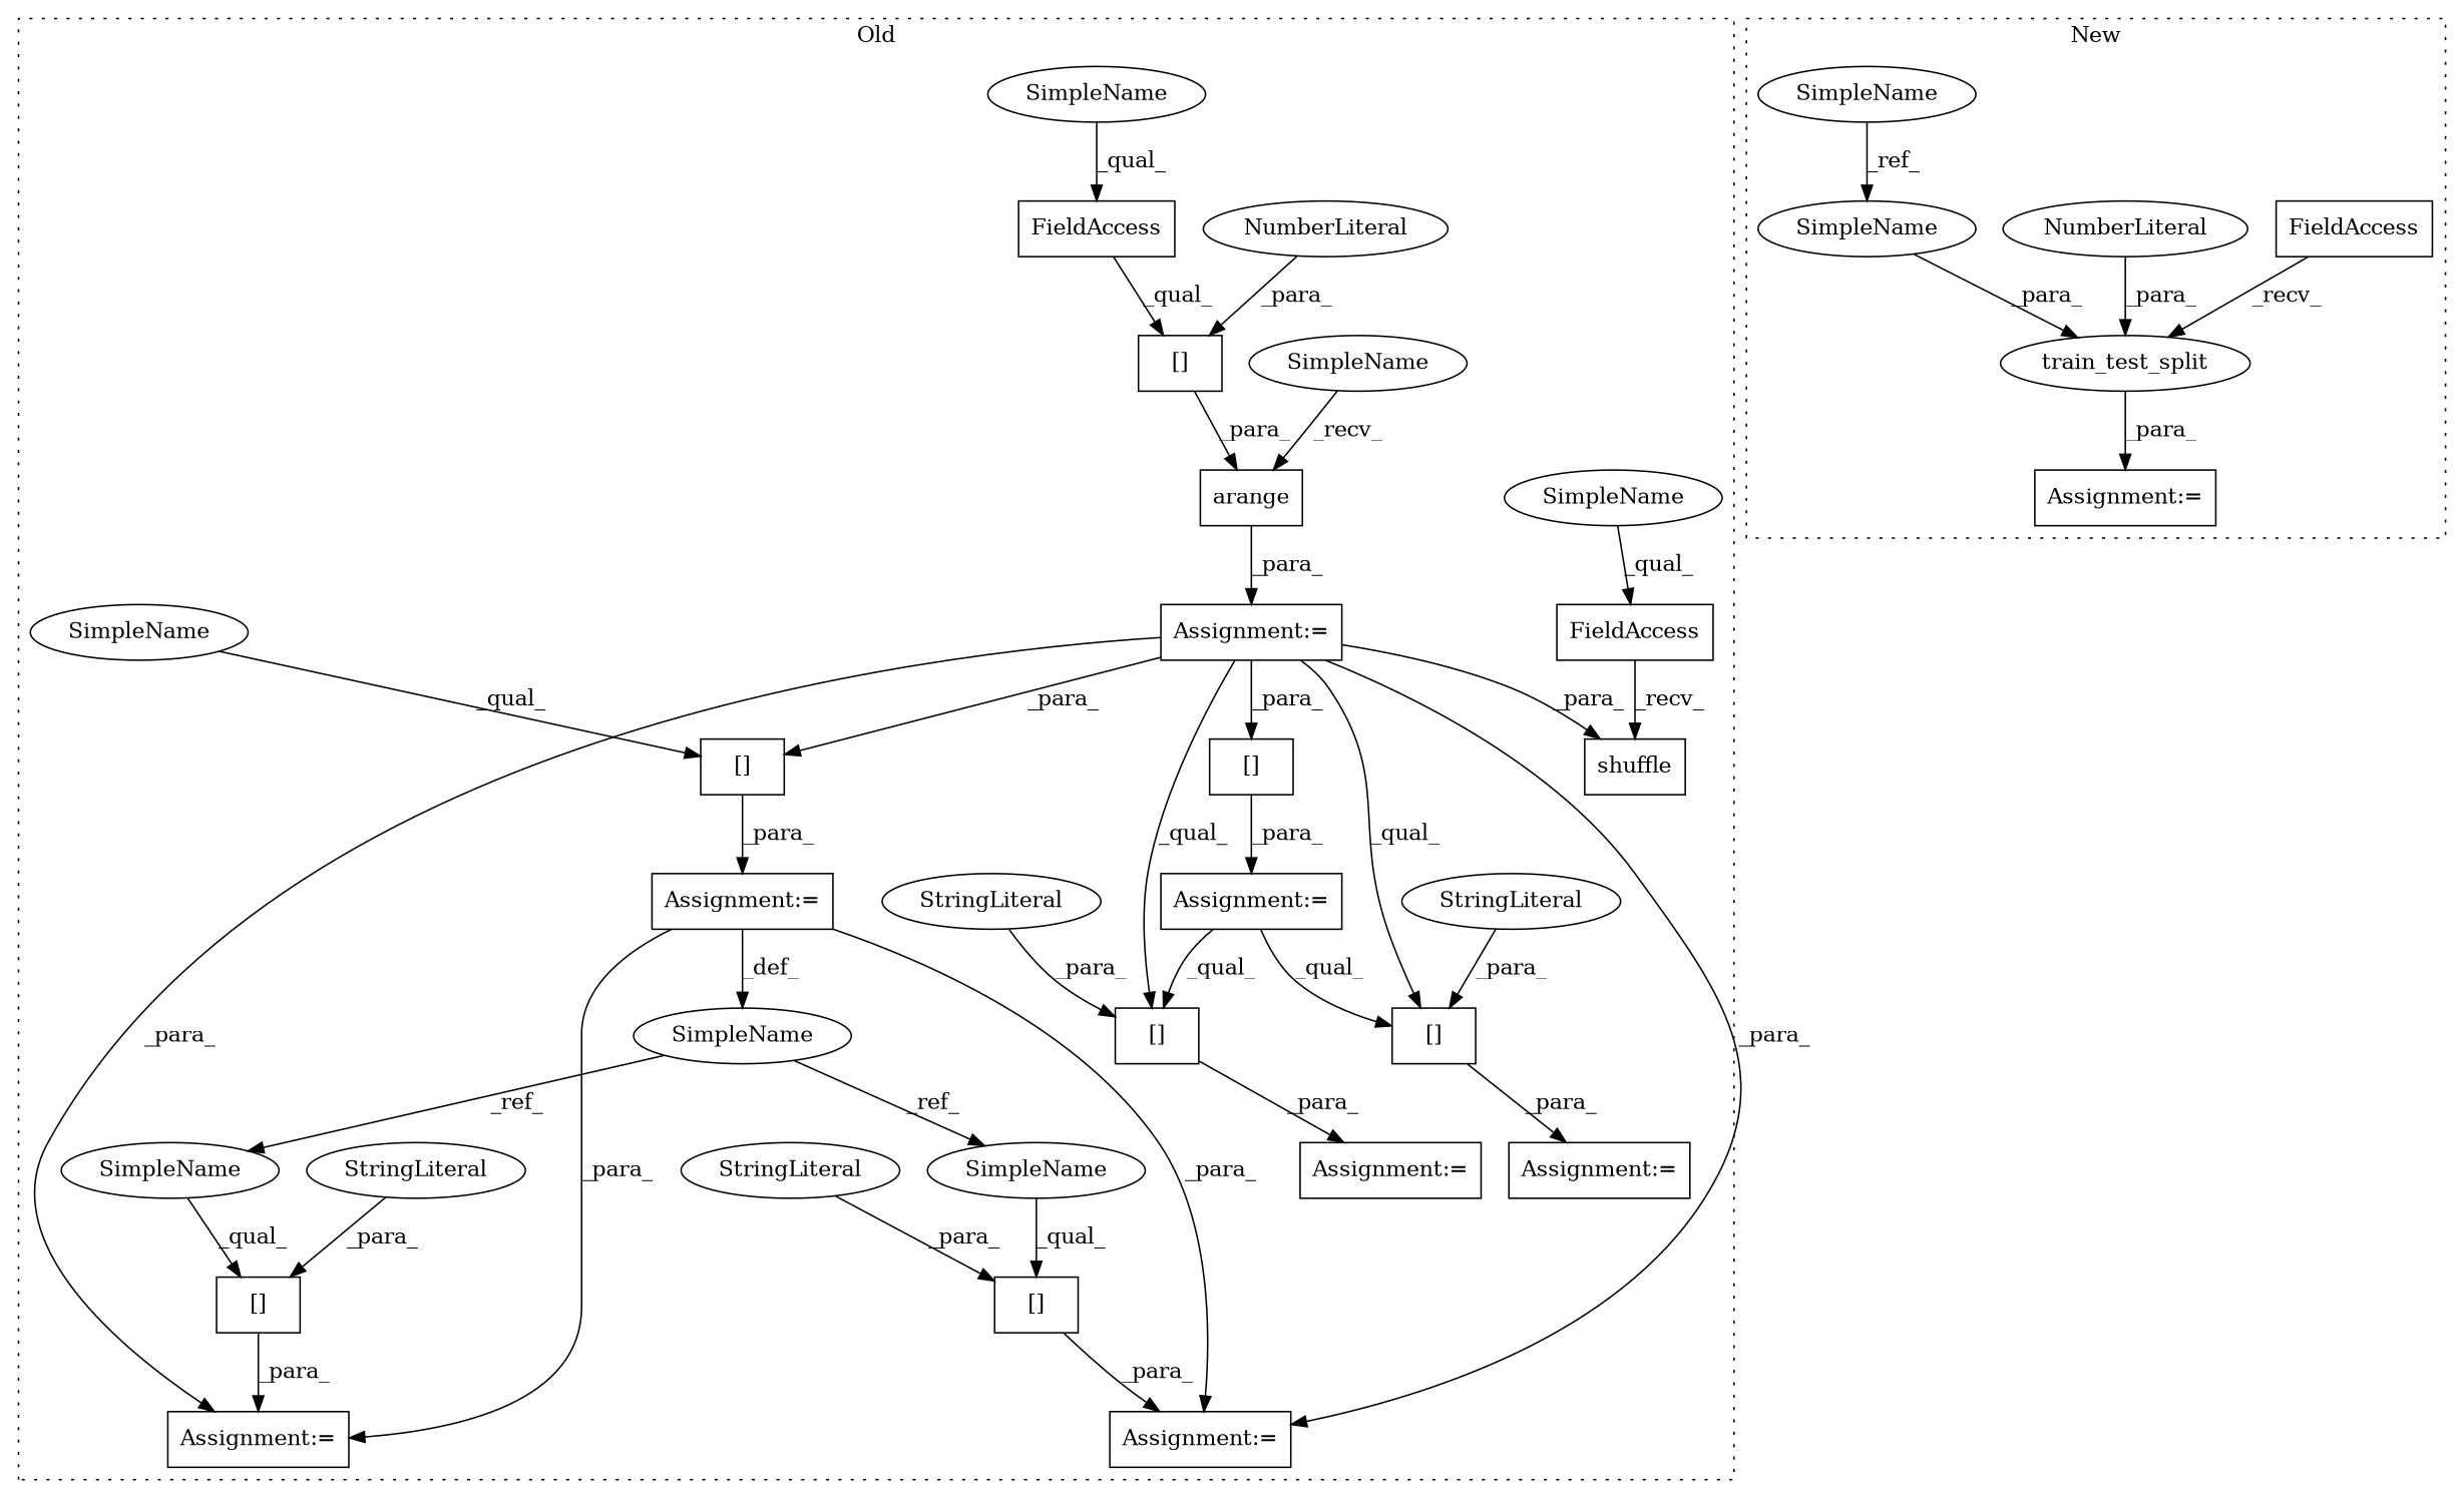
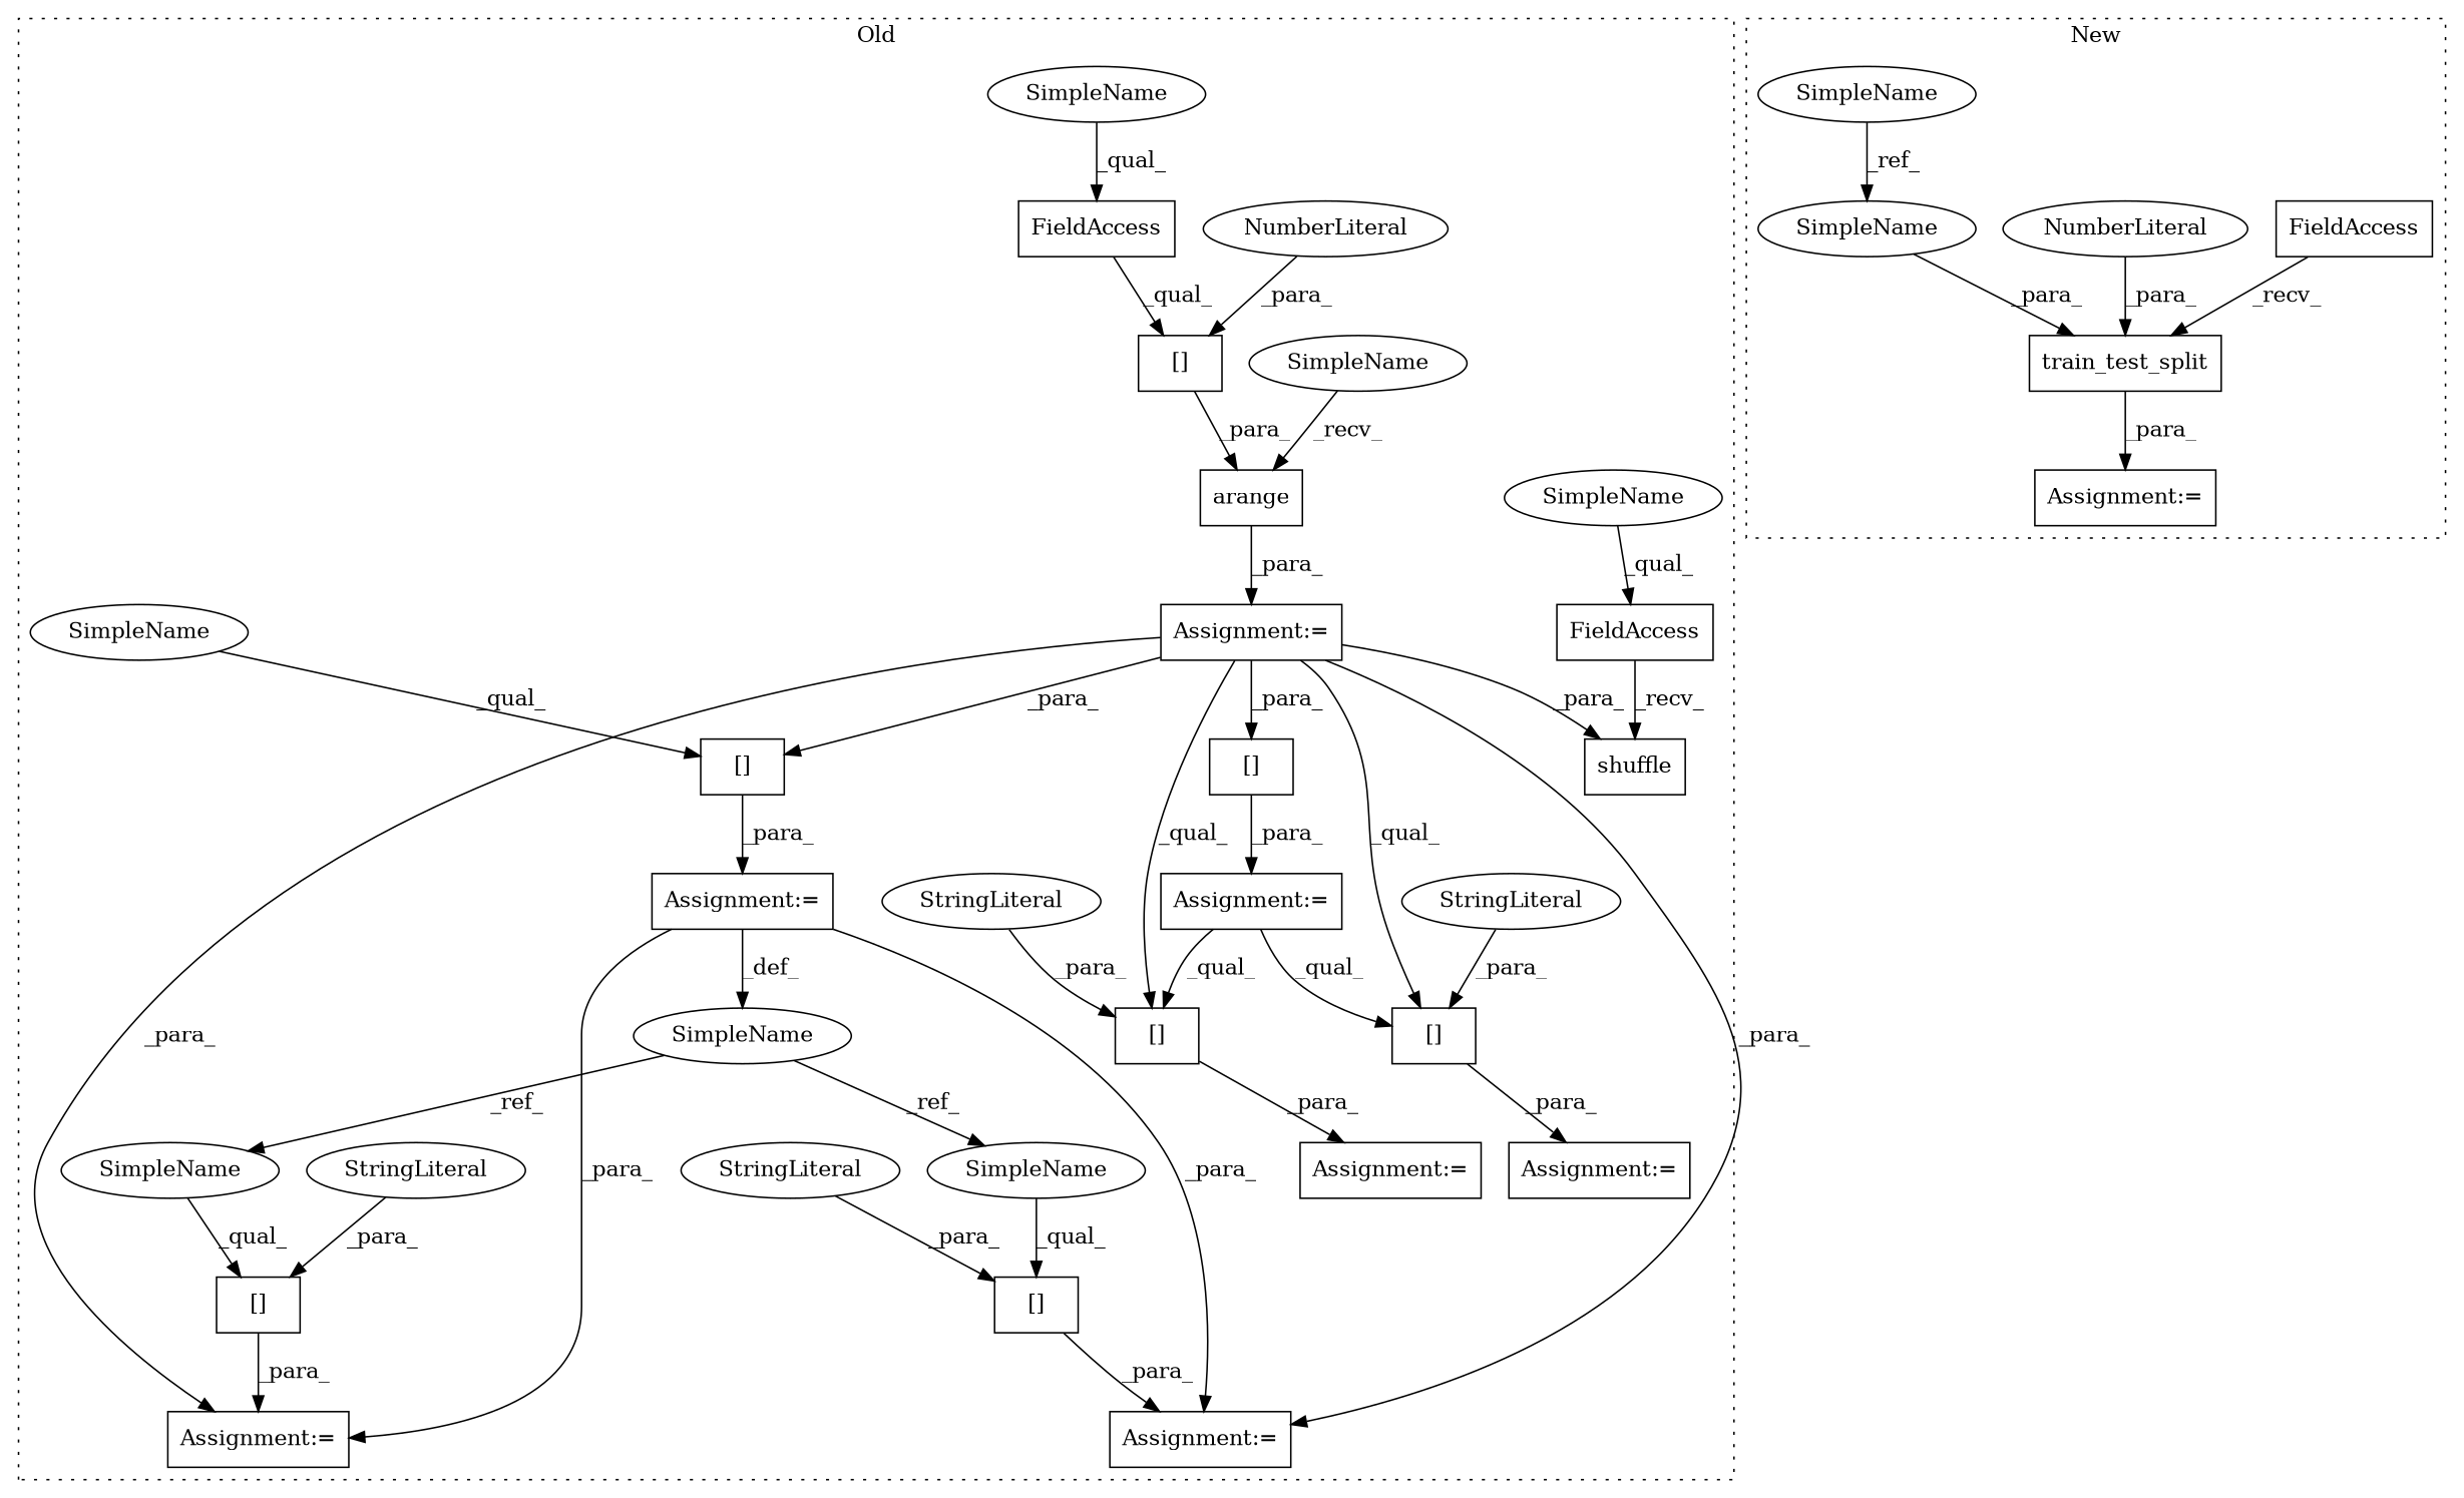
  digraph {
    node [a=42 l=1 s=483 shape=box]
    n1 [a=32 l="7,1" label=arange s="459,476"]
    n2 [a=7 label="Assignment:=" s=537]
    n3 [a=2 l="2,1" label="[]" s="599,621"]
    n4 [a=22 l=12 label=FieldAccess]
    n5 [a=2 l="8,1" label="[]" s="466,475"]
    n6 [a=34 label=NumberLiteral s=474 shape=ellipse]
    n7 [a=2 l="2,1" label="[]" s="520,529"]
    n8 [a=22 l=7 label=FieldAccess s=466]
    n9 [a=2 l="2,1" label="[]" s="538,547"]
    n10 [a=32 l="8,1" label=shuffle s="496,511"]
    n11 [a=2 l="2,1" label="[]" s="635,657"]
    n12 [label=SimpleName s=518 shape=ellipse]
    n13 [a=2 l="2,1" label="[]" s="562,584"]
    n14 [a=45 l=20 label=StringLiteral s=564 shape=ellipse]
    n15 [a=2 l="2,1" label="[]" s="671,693"]
    n16 [a=45 l=20 label=StringLiteral s=637 shape=ellipse]
    n17 [a=45 l=20 label=StringLiteral s=601 shape=ellipse]
    n18 [a=45 l=20 label=StringLiteral s=673 shape=ellipse]
    n19 [a=7 label="Assignment:=" s=452]
    n20 [a=7 label="Assignment:=" s=519]
    n21 [a=7 label="Assignment:=" s=598]
    n22 [a=7 label="Assignment:=" s=670]
    n23 [a=7 label="Assignment:=" s=634]
    n24 [a=7 label="Assignment:=" s=561]
    n25 [label=SimpleName s=562 shape=ellipse]
    n26 [label=SimpleName s=635 shape=ellipse]
    n27 [l=5 label=SimpleName s=453 shape=ellipse]
    n28 [l=5 label=SimpleName shape=ellipse]
    n29 [label=SimpleName s=466 shape=ellipse]
    n30 [label=SimpleName s=520 shape=ellipse]
-   n31 [a=32 l="17,1" label=train_test_split s="584,606" shape=ellipse]
+   n31 [a=32 l="17,1" label=train_test_split s="584,606"]
    n32 [a=34 label=NumberLiteral s=605 shape=ellipse]
    n33 [a=7 l=2 label="Assignment:=" s=557]
    n34 [label=SimpleName s=447 shape=ellipse]
    n35 [a=22 l=24 label=FieldAccess s=559]
    n36 [label=SimpleName s=601 shape=ellipse]
    subgraph cluster_1 {
      label=Old
      style=dotted
      n1
      n2
      n3
      n4
      n5
      n6
      n7
      n8
      n9
      n10
      n11
      n12
      n13
      n14
      n15
      n16
      n17
      n18
      n19
      n20
      n21
      n22
      n23
      n24
      n25
      n26
      n27
      n28
      n29
      n30
    }
    subgraph cluster_2 {
      label=New
      style=dotted
      n31
      n32
      n33
      n34
      n35
      n36
    }
    n1 -> n19 [label=_para_]
    n2 -> n3 [label=_qual_]
    n2 -> n15 [label=_qual_]
    n3 -> n21 [label=_para_]
    n4 -> n10 [label=_recv_]
    n5 -> n1 [label=_para_]
    n6 -> n5 [label=_para_]
    n7 -> n20 [label=_para_]
    n8 -> n5 [label=_qual_]
    n9 -> n2 [label=_para_]
    n11 -> n23 [label=_para_]
    n12 -> n25 [label=_ref_]
    n12 -> n26 [label=_ref_]
    n13 -> n24 [label=_para_]
    n14 -> n13 [label=_para_]
    n15 -> n22 [label=_para_]
    n16 -> n11 [label=_para_]
    n17 -> n3 [label=_para_]
    n18 -> n15 [label=_para_]
    n19 -> n3 [label=_qual_]
    n19 -> n7 [label=_para_]
    n19 -> n9 [label=_para_]
    n19 -> n10 [label=_para_]
    n19 -> n15 [label=_qual_]
    n19 -> n23 [label=_para_]
    n19 -> n24 [label=_para_]
    n20 -> n12 [label=_def_]
    n20 -> n23 [label=_para_]
    n20 -> n24 [label=_para_]
    n25 -> n13 [label=_qual_]
    n26 -> n11 [label=_qual_]
    n27 -> n1 [label=_recv_]
    n28 -> n4 [label=_qual_]
    n29 -> n8 [label=_qual_]
    n30 -> n7 [label=_qual_]
    n31 -> n33 [label=_para_]
    n32 -> n31 [label=_para_]
    n34 -> n36 [label=_ref_]
    n35 -> n31 [label=_recv_]
    n36 -> n31 [label=_para_]
  }
